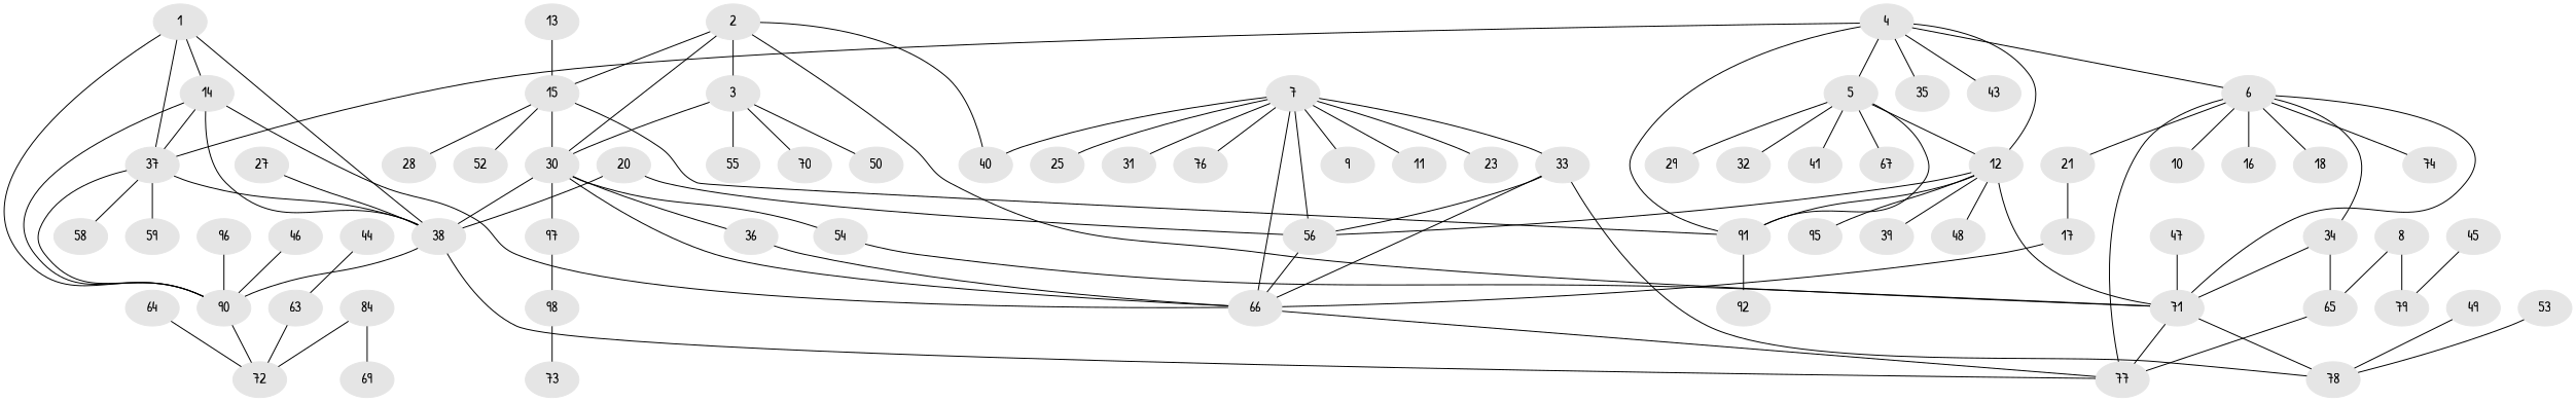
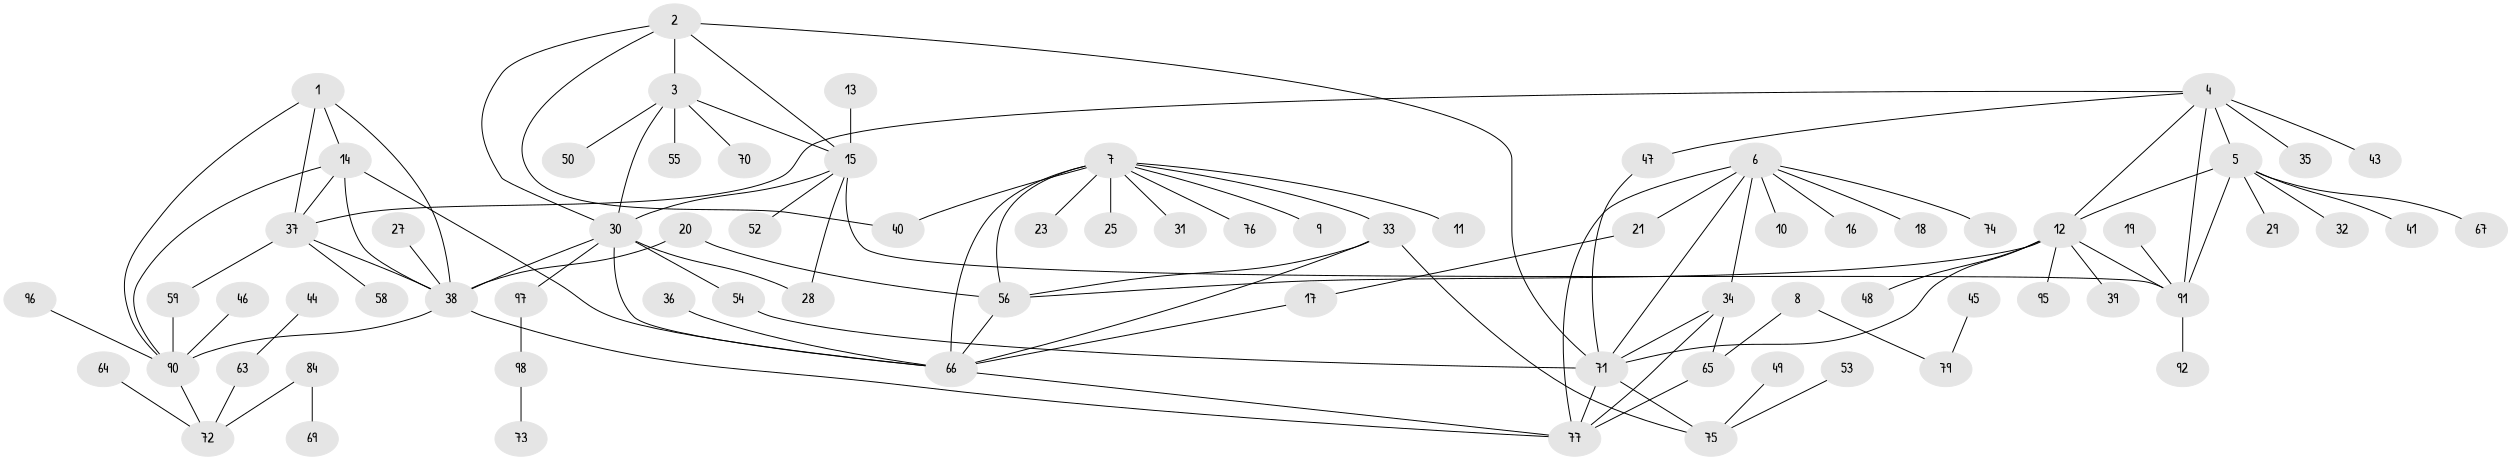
  graph {
    fontname="Patrick Hand"
    node [color=gray90 fontname="Patrick Hand" style=filled]
    edge [fontname="Patrick Hand" weight=1.0]
    1
    14
    37
    38
    n5 [label=90]
    66
    58
    59
    77
    72
    2
    3
    15
    30
    40
    71
    50
    55
    70
    n20 [label=91]
    28
    52
    36
    54
    n25 [label=97]
-   78
+   78 [label=75]
    4
    5
    12
    35
    43
    47
    29
    32
    41
    67
    56
    39
    48
    n40 [label=95]
    n41 [label=92]
    6
    10
    16
    18
    21
    34
    74
    17
    65
    7
    9
    11
    23
    25
    31
    33
    76
    8
    79
    13
+   19
    20
    n64 [label=84]
    69
    n66 [label=96]
    27
    n68 [label=98]
    44
    63
    45
    46
    49
    53
    73
    64
    1 -- 14
    1 -- 37
    1 -- 38
    1 -- n5
    14 -- 37
    14 -- 38
    14 -- n5
    14 -- 66
    37 -- 38
-   37 -- n5
+   59 -- n5
    37 -- 58
    37 -- 59
    38 -- n5
    38 -- 77
    n5 -- 72
    66 -- 77
    2 -- 3 [weight=2.0]
    2 -- 15
    2 -- 30
    2 -- 40
    2 -- 71
+   3 -- 15 [weight=2.0]
    3 -- 30 [weight=2.0]
    3 -- 50
    3 -- 55
    3 -- 70
    15 -- 30
    15 -- n20
    15 -- 28
    15 -- 52
    30 -- 38
    30 -- 66
-   30 -- 36
+   30 -- 28
    30 -- 54
    30 -- n25
    71 -- 77
    71 -- 78
    n20 -- n41
    36 -- 66
    54 -- 71
    n25 -- n68
    4 -- 37
    4 -- n20
    4 -- 5 [weight=2.0]
    4 -- 12
    4 -- 35
    4 -- 43
-   4 -- 6
+   4 -- 47
    5 -- n20 [weight=2.0]
    5 -- 12 [weight=2.0]
    5 -- 29
    5 -- 32
    5 -- 41
    5 -- 67
    12 -- 71
    12 -- n20
    12 -- 56
    12 -- 39
    12 -- 48
    12 -- n40
    47 -- 71
    56 -- 66
    6 -- 77
    6 -- 71
    6 -- 10
    6 -- 16
    6 -- 18
    6 -- 21
    6 -- 34
    6 -- 74
    21 -- 17
+   34 -- 77
    34 -- 71
    34 -- 65
    17 -- 66
    65 -- 77
    7 -- 66 [weight=2.0]
    7 -- 40
    7 -- 56 [weight=2.0]
    7 -- 9
    7 -- 11
    7 -- 23
    7 -- 25
    7 -- 31
    7 -- 33 [weight=2.0]
    7 -- 76
    33 -- 66
    33 -- 78
    33 -- 56
    8 -- 65
    8 -- 79
    13 -- 15
+   19 -- n20
    20 -- 38
    20 -- 56
    n64 -- 72
    n64 -- 69
    n66 -- n5
    27 -- 38
    n68 -- 73
    44 -- 63
    63 -- 72
    45 -- 79
    46 -- n5
    49 -- 78
    53 -- 78
    64 -- 72
  }
